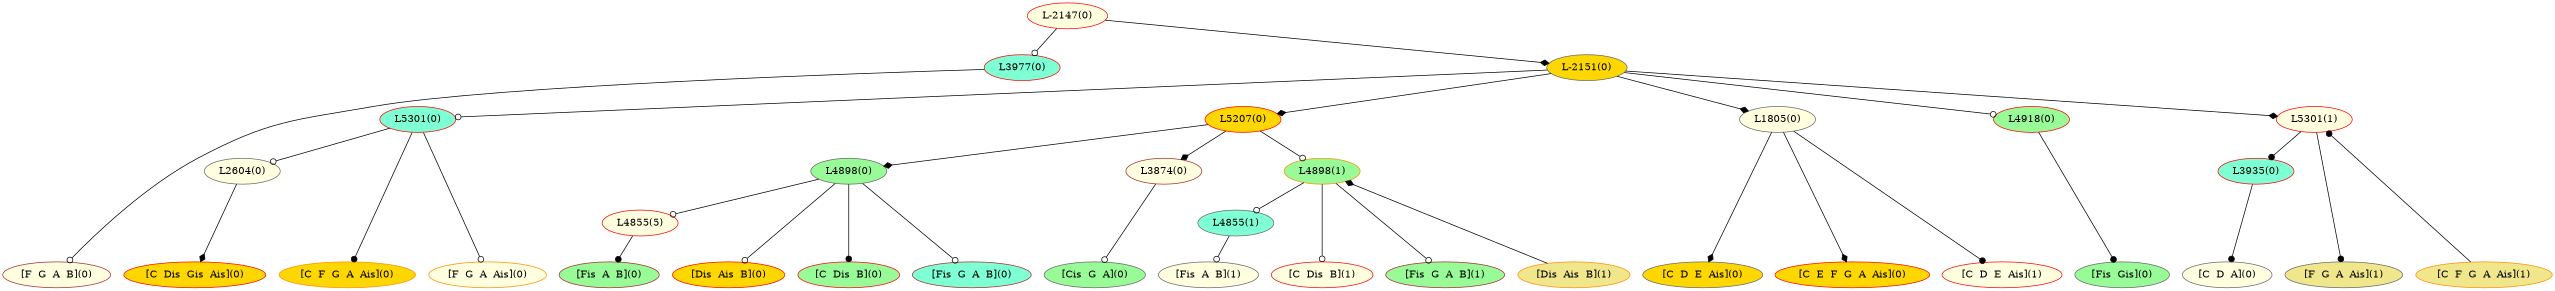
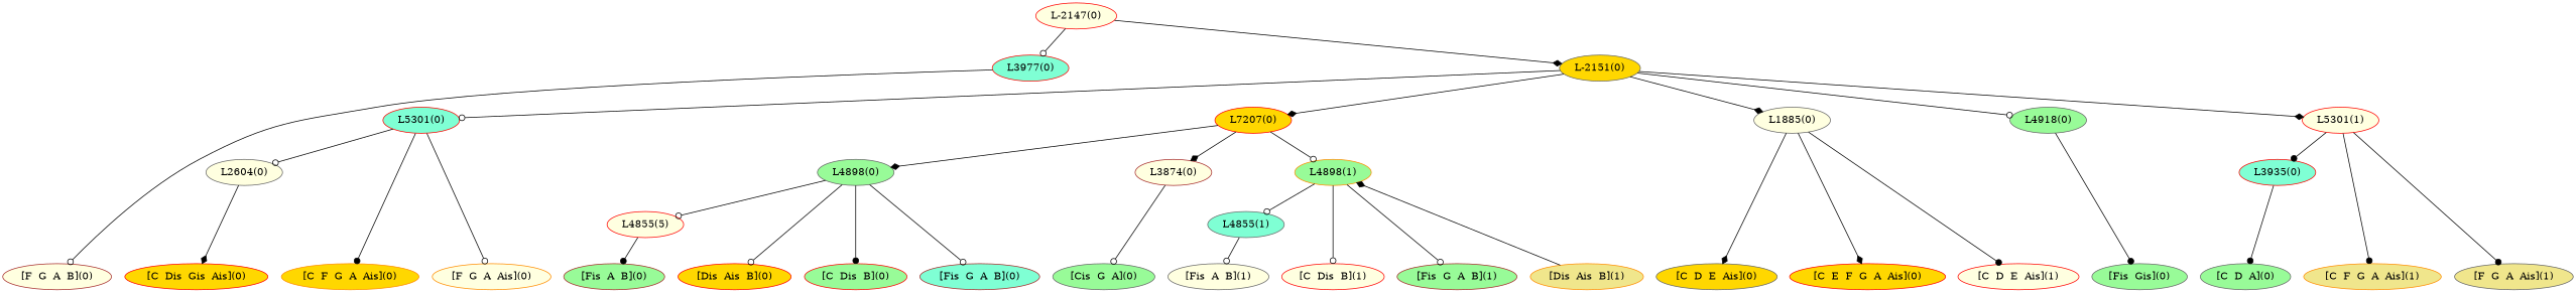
  digraph {
    node [color=red fillcolor=lightyellow style=filled]
    edge [arrowhead=odot]
    "L-2147(0)"
    "L3977(0)" [fillcolor=aquamarine]
    "L-2151(0)" [color=gray40 fillcolor=gold]
    "L5301(0)" [fillcolor=aquamarine]
-   "L5207(0)" [fillcolor=gold]
-   "L1885(0)" [color=gray40 label="L1805(0)"]
-   "L4918(0)" [fillcolor=palegreen]
+   "L5207(0)" [fillcolor=gold label="L7207(0)"]
+   "L1885(0)" [color=gray40]
+   "L4918(0)" [color=gray40 fillcolor=palegreen]
    "L5301(1)"
    "L2604(0)" [color=gray40]
    "L4898(0)" [color=gray40 fillcolor=palegreen]
    "L3874(0)" [color=brown]
    "L4898(1)" [color=darkorange fillcolor=palegreen]
    "L3935(0)" [fillcolor=aquamarine]
    n14 [label="L4855(5)"]
    "L4855(1)" [color=gray40 fillcolor=aquamarine]
    "[F  G  A  B](0)" [color=brown]
    "[C  Dis  Gis  Ais](0)" [fillcolor=gold]
    "[C  F  G  A  Ais](0)" [color=darkorange fillcolor=gold]
    "[F  G  A  Ais](0)" [color=darkorange]
    "[Fis  A  B](0)" [color=brown fillcolor=palegreen]
    "[Dis  Ais  B](0)" [fillcolor=gold]
    "[C  Dis  B](0)" [fillcolor=palegreen]
    "[Fis  G  A  B](0)" [color=brown fillcolor=aquamarine]
    "[Cis  G  A](0)" [color=gray40 fillcolor=palegreen]
    "[Fis  A  B](1)" [color=gray40]
    "[Dis  Ais  B](1)" [color=darkorange fillcolor=khaki]
    "[C  Dis  B](1)"
    "[Fis  G  A  B](1)" [color=brown fillcolor=palegreen]
    "[C  D  E  Ais](0)" [color=gray40 fillcolor=gold]
    "[C  E  F  G  A  Ais](0)" [fillcolor=gold]
    "[C  D  E  Ais](1)"
    "[Fis  Gis](0)" [color=gray40 fillcolor=palegreen]
-   "[C  D  A](0)" [color=gray40]
+   "[C  D  A](0)" [color=gray40 fillcolor=palegreen]
    "[C  F  G  A  Ais](1)" [color=darkorange fillcolor=khaki]
    "[F  G  A  Ais](1)" [color=gray40 fillcolor=khaki]
    subgraph sub_1 {
      rank=min
      "L-2147(0)"
    }
    subgraph sub_2 {
      rank=same
      "L3977(0)"
      "L-2151(0)"
    }
    subgraph sub_3 {
      rank=same
      "L5301(0)"
      "L5207(0)"
      "L1885(0)"
      "L4918(0)"
      "L5301(1)"
    }
    subgraph sub_4 {
      rank=same
      "L2604(0)"
      "L4898(0)"
      "L3874(0)"
      "L4898(1)"
      "L3935(0)"
    }
    subgraph sub_5 {
      rank=same
      n14
      "L4855(1)"
    }
    subgraph sub_6 {
      rank=max
      "[F  G  A  B](0)"
      "[C  Dis  Gis  Ais](0)"
      "[C  F  G  A  Ais](0)"
      "[F  G  A  Ais](0)"
      "[Fis  A  B](0)"
      "[Dis  Ais  B](0)"
      "[C  Dis  B](0)"
      "[Fis  G  A  B](0)"
      "[Cis  G  A](0)"
      "[Fis  A  B](1)"
      "[Dis  Ais  B](1)"
      "[C  Dis  B](1)"
      "[Fis  G  A  B](1)"
      "[C  D  E  Ais](0)"
      "[C  E  F  G  A  Ais](0)"
      "[C  D  E  Ais](1)"
      "[Fis  Gis](0)"
      "[C  D  A](0)"
      "[C  F  G  A  Ais](1)"
      "[F  G  A  Ais](1)"
    }
    "L-2147(0)" -> "L3977(0)"
    "L-2147(0)" -> "L-2151(0)" [arrowhead=diamond]
    "L3977(0)" -> "[F  G  A  B](0)"
    "L-2151(0)" -> "L5301(0)"
    "L-2151(0)" -> "L5207(0)" [arrowhead=diamond]
    "L-2151(0)" -> "L1885(0)" [arrowhead=diamond]
    "L-2151(0)" -> "L4918(0)"
    "L-2151(0)" -> "L5301(1)" [arrowhead=diamond]
    "L5301(0)" -> "L2604(0)"
    "L5301(0)" -> "[C  F  G  A  Ais](0)" [arrowhead=dot]
    "L5301(0)" -> "[F  G  A  Ais](0)"
    "L5207(0)" -> "L4898(0)" [arrowhead=diamond]
    "L5207(0)" -> "L3874(0)" [arrowhead=diamond]
    "L5207(0)" -> "L4898(1)"
    "L1885(0)" -> "[C  D  E  Ais](0)" [arrowhead=diamond]
    "L1885(0)" -> "[C  E  F  G  A  Ais](0)" [arrowhead=diamond]
    "L1885(0)" -> "[C  D  E  Ais](1)" [arrowhead=dot]
    "L4918(0)" -> "[Fis  Gis](0)" [arrowhead=dot]
    "L5301(1)" -> "L3935(0)" [arrowhead=dot]
-   "[C  F  G  A  Ais](1)" -> "L5301(1)" [arrowhead=dot]
+   "L5301(1)" -> "[C  F  G  A  Ais](1)" [arrowhead=dot]
    "L5301(1)" -> "[F  G  A  Ais](1)" [arrowhead=dot]
    "L2604(0)" -> "[C  Dis  Gis  Ais](0)" [arrowhead=diamond]
    "L4898(0)" -> n14
    "L4898(0)" -> "[Dis  Ais  B](0)"
    "L4898(0)" -> "[C  Dis  B](0)" [arrowhead=dot]
    "L4898(0)" -> "[Fis  G  A  B](0)"
    "L3874(0)" -> "[Cis  G  A](0)"
    "L4898(1)" -> "L4855(1)"
    "L4898(1)" -> "[C  Dis  B](1)"
    "L4898(1)" -> "[Fis  G  A  B](1)"
    "L3935(0)" -> "[C  D  A](0)" [arrowhead=dot]
    n14 -> "[Fis  A  B](0)" [arrowhead=dot]
    "L4855(1)" -> "[Fis  A  B](1)"
    "[Dis  Ais  B](1)" -> "L4898(1)" [arrowhead=diamond]
  }
